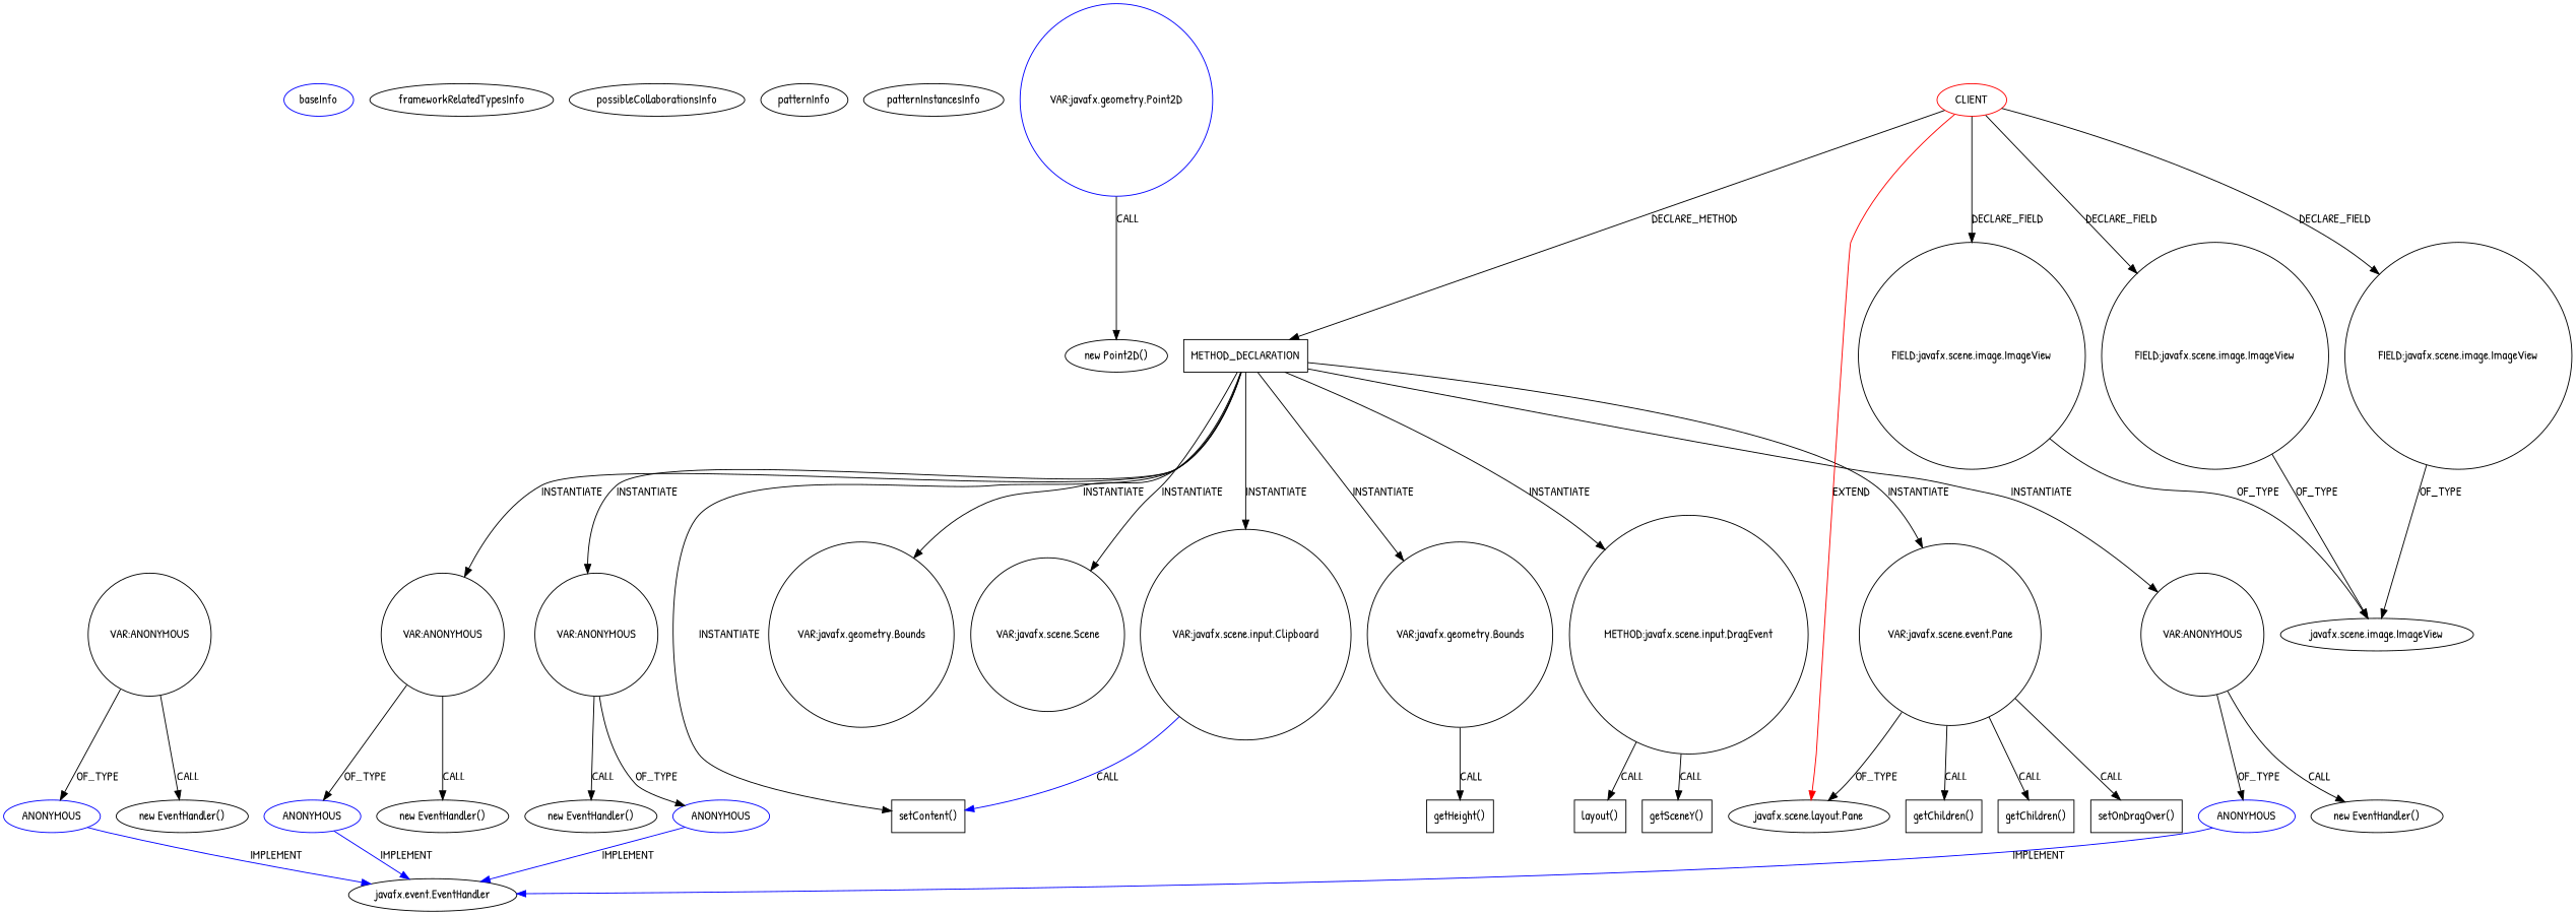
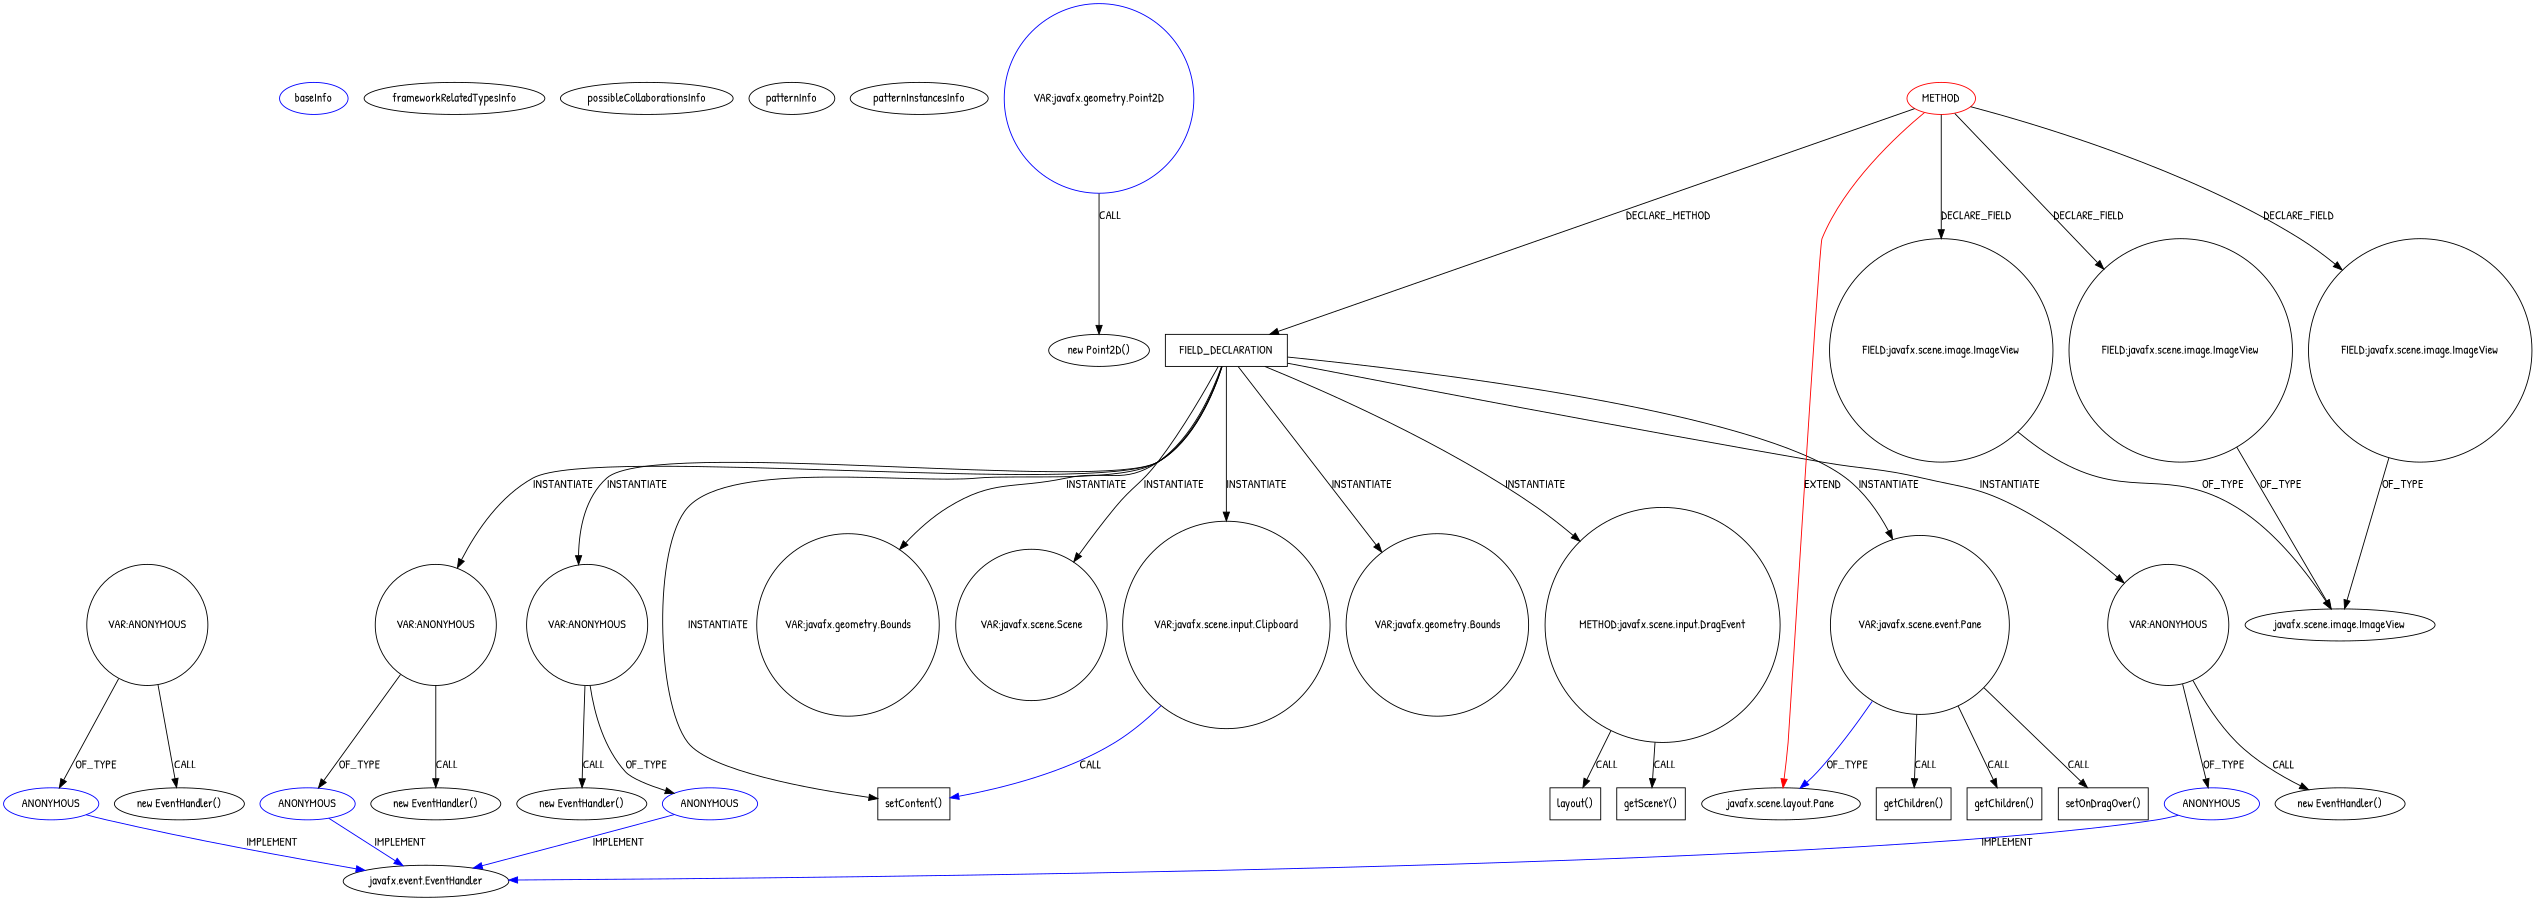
  digraph {
    fontname="Patrick Hand"
    node [fontname="Patrick Hand" isFrameworkType=false vertexType=VARIABLE_EXPRESION]
    edge [fontname="Patrick Hand"]
    baseInfo [category=pattern color=blue graphId=2205 isAnonymous=false possibleRelation=true isFrameworkType="" vertexType=""]
    frameworkRelatedTypesInfo [0="javafx.scene.layout.Pane" isFrameworkType="" vertexType=""]
    possibleCollaborationsInfo [0="2205~INSTANTIATION-CLIENT_METHOD_DECLARATION-~javafx.scene.layout.Pane ~javafx.event.EventHandler ~false~true" 1="2205~INSTANTIATION-CLIENT_METHOD_DECLARATION-~javafx.scene.layout.Pane ~javafx.event.EventHandler ~false~true" 2="2205~INSTANTIATION-CLIENT_METHOD_DECLARATION-~javafx.scene.layout.Pane ~javafx.event.EventHandler ~false~true" 3="2205~INSTANTIATION-~javafx.scene.layout.Pane ~javafx.event.EventHandler ~false~true" isFrameworkType="" vertexType=""]
    patternInfo [frequency=2.0 patternRootClient=0 isFrameworkType="" vertexType=""]
    patternInstancesInfo [0="prashker-KingsSGF~/prashker-KingsSGF/KingsSGF-master/src/uiSam/HexTileView.java~HexTileView~3900" 1="prashker-KingsSGF~/prashker-KingsSGF/KingsSGF-master/src/uiSam/BankView.java~BankView~3932" isFrameworkType="" vertexType=""]
    n6 [label="new Point2D()" vertexType=CONSTRUCTOR_CALL]
    n7 [color=blue label="VAR:javafx.geometry.Point2D" shape=circle]
-   n8 [label=METHOD_DECLARATION shape=box vertexType=CLIENT_METHOD_DECLARATION]
+   n8 [label=FIELD_DECLARATION shape=box vertexType=CLIENT_METHOD_DECLARATION]
    n9 [label="VAR:ANONYMOUS" shape=circle]
    n10 [label="VAR:javafx.geometry.Bounds" shape=circle]
    n11 [label="VAR:ANONYMOUS" shape=circle]
    n12 [label="VAR:ANONYMOUS" shape=circle]
    n13 [label="VAR:javafx.geometry.Bounds" shape=circle]
    n14 [label="METHOD:javafx.scene.input.DragEvent" shape=circle]
    n15 [label="VAR:javafx.scene.event.Pane" shape=circle]
    n16 [label="VAR:javafx.scene.Scene" shape=circle]
    n17 [label="VAR:javafx.scene.input.Clipboard" shape=circle]
    n18 [label="setContent()" shape=box vertexType=INSIDE_CALL]
    n19 [color=blue label=ANONYMOUS vertexType=REFERENCE_ANONYMOUS_DECLARATION]
    n20 [label="new EventHandler()" vertexType=CONSTRUCTOR_CALL]
    n21 [color=blue label=ANONYMOUS vertexType=REFERENCE_ANONYMOUS_DECLARATION]
    n22 [label="new EventHandler()" vertexType=CONSTRUCTOR_CALL]
    n23 [color=blue label=ANONYMOUS vertexType=REFERENCE_ANONYMOUS_DECLARATION]
    n24 [label="new EventHandler()" vertexType=CONSTRUCTOR_CALL]
-   n25 [label="getHeight()" shape=box vertexType=INSIDE_CALL]
    n26 [label="layout()" shape=box vertexType=INSIDE_CALL]
    n27 [label="getSceneY()" shape=box vertexType=INSIDE_CALL]
    n28 [label="javafx.scene.layout.Pane" vertexType=FRAMEWORK_CLASS_TYPE]
    n29 [label="setOnDragOver()" shape=box vertexType=INSIDE_CALL]
    n30 [label="getChildren()" shape=box vertexType=INSIDE_CALL]
    n31 [label="getChildren()" shape=box vertexType=INSIDE_CALL]
-   n32 [color=red label=CLIENT vertexType=ROOT_CLIENT_CLASS_DECLARATION]
+   n32 [color=red label=METHOD vertexType=ROOT_CLIENT_CLASS_DECLARATION]
    n33 [label="FIELD:javafx.scene.image.ImageView" shape=circle vertexType=FIELD_DECLARATION]
    n34 [label="FIELD:javafx.scene.image.ImageView" shape=circle vertexType=FIELD_DECLARATION]
    n35 [label="FIELD:javafx.scene.image.ImageView" shape=circle vertexType=FIELD_DECLARATION]
    n36 [label="javafx.scene.image.ImageView" vertexType=FRAMEWORK_CLASS_TYPE]
    n37 [label="javafx.event.EventHandler" vertexType=FRAMEWORK_INTERFACE_TYPE]
    n38 [color=blue label=ANONYMOUS vertexType=REFERENCE_ANONYMOUS_DECLARATION]
    n39 [label="VAR:ANONYMOUS" shape=circle]
    n40 [label="new EventHandler()" vertexType=CONSTRUCTOR_CALL]
    n7 -> n6 [label=CALL]
    n8 -> n9 [label=INSTANTIATE]
    n8 -> n10 [label=INSTANTIATE]
    n8 -> n11 [label=INSTANTIATE]
    n8 -> n12 [label=INSTANTIATE]
    n8 -> n13 [label=INSTANTIATE]
    n8 -> n14 [label=INSTANTIATE]
    n8 -> n15 [label=INSTANTIATE]
    n8 -> n16 [label=INSTANTIATE]
    n8 -> n17 [label=INSTANTIATE]
    n8 -> n18 [label=INSTANTIATE]
    n9 -> n19 [label=OF_TYPE]
    n9 -> n20 [label=CALL]
    n11 -> n21 [label=OF_TYPE]
    n11 -> n22 [label=CALL]
    n12 -> n23 [label=OF_TYPE]
    n12 -> n24 [label=CALL]
-   n13 -> n25 [label=CALL]
    n14 -> n26 [label=CALL]
    n14 -> n27 [label=CALL]
-   n15 -> n28 [label=OF_TYPE]
+   n15 -> n28 [label=OF_TYPE color=blue]
    n15 -> n29 [label=CALL]
    n15 -> n30 [label=CALL]
    n15 -> n31 [label=CALL]
    n17 -> n18 [color=blue label=CALL]
    n19 -> n37 [color=blue label=IMPLEMENT]
    n21 -> n37 [color=blue label=IMPLEMENT]
    n23 -> n37 [color=blue label=IMPLEMENT]
    n32 -> n8 [label=DECLARE_METHOD]
    n32 -> n28 [color=red label=EXTEND]
    n32 -> n33 [label=DECLARE_FIELD]
    n32 -> n34 [label=DECLARE_FIELD]
    n32 -> n35 [label=DECLARE_FIELD]
    n33 -> n36 [label=OF_TYPE]
    n34 -> n36 [label=OF_TYPE]
    n35 -> n36 [label=OF_TYPE]
    n38 -> n37 [color=blue label=IMPLEMENT]
    n39 -> n38 [label=OF_TYPE]
    n39 -> n40 [label=CALL]
  }
